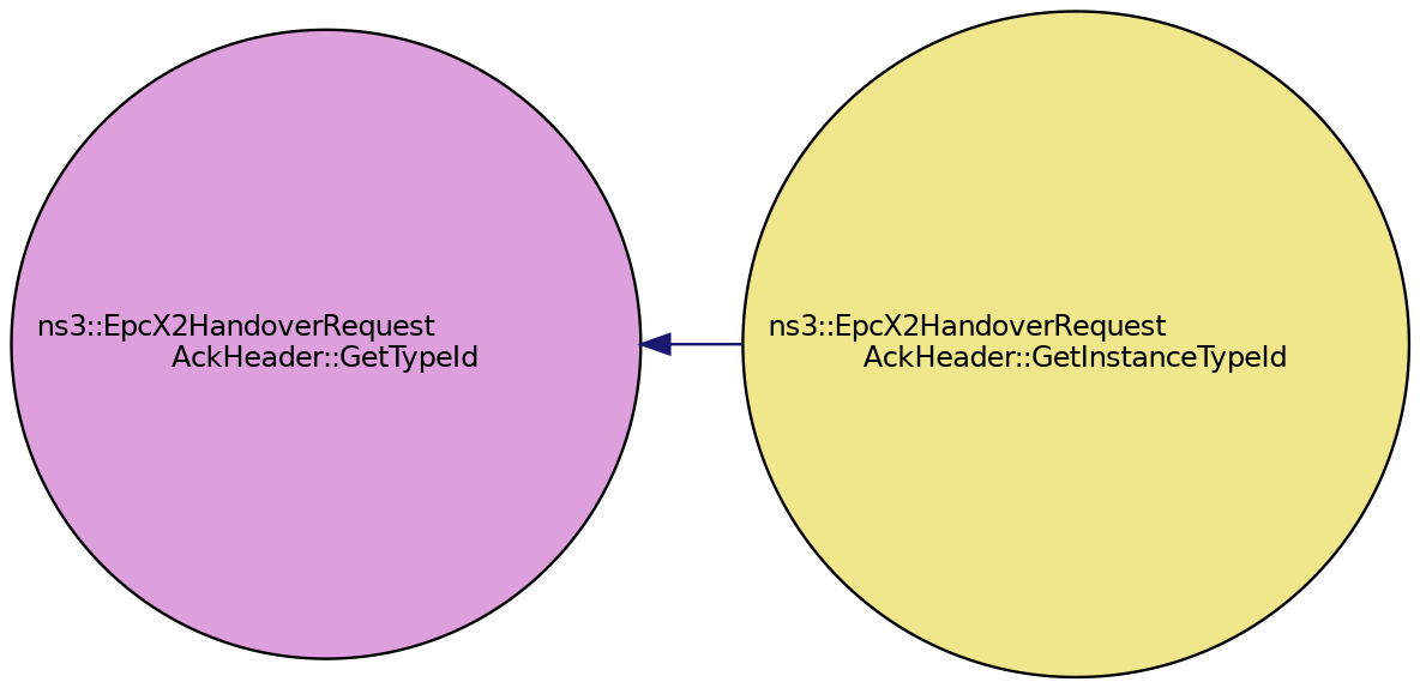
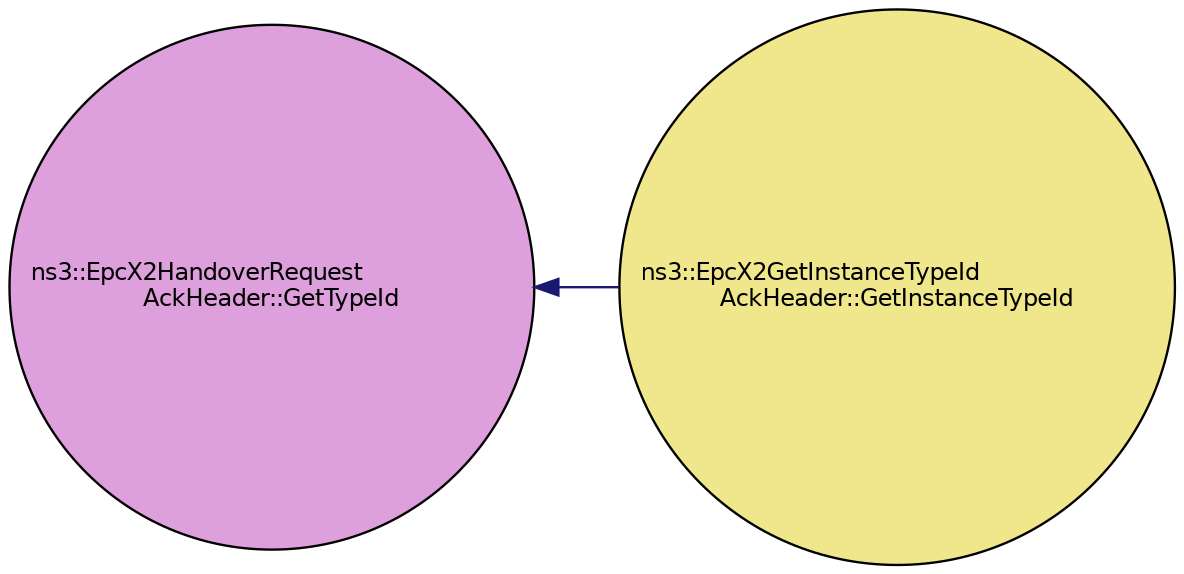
  digraph {
    rankdir=LR
    node [color=black fontname=Helvetica fontsize=10 shape=circle style=filled]
    n1 [fillcolor=plum fontcolor=black height=0.2 label="ns3::EpcX2HandoverRequest\lAckHeader::GetTypeId" width=0.4]
-   n2 [fillcolor=khaki height=0.2 label="ns3::EpcX2HandoverRequest\lAckHeader::GetInstanceTypeId" width=0.4]
+   n2 [fillcolor=khaki height=0.2 label="ns3::EpcX2GetInstanceTypeId\lAckHeader::GetInstanceTypeId" width=0.4]
    n1 -> n2 [color=midnightblue dir=back fontname=Helvetica fontsize=10 labelfontname=Helvetica labelfontsize=10 style=solid]
  }
